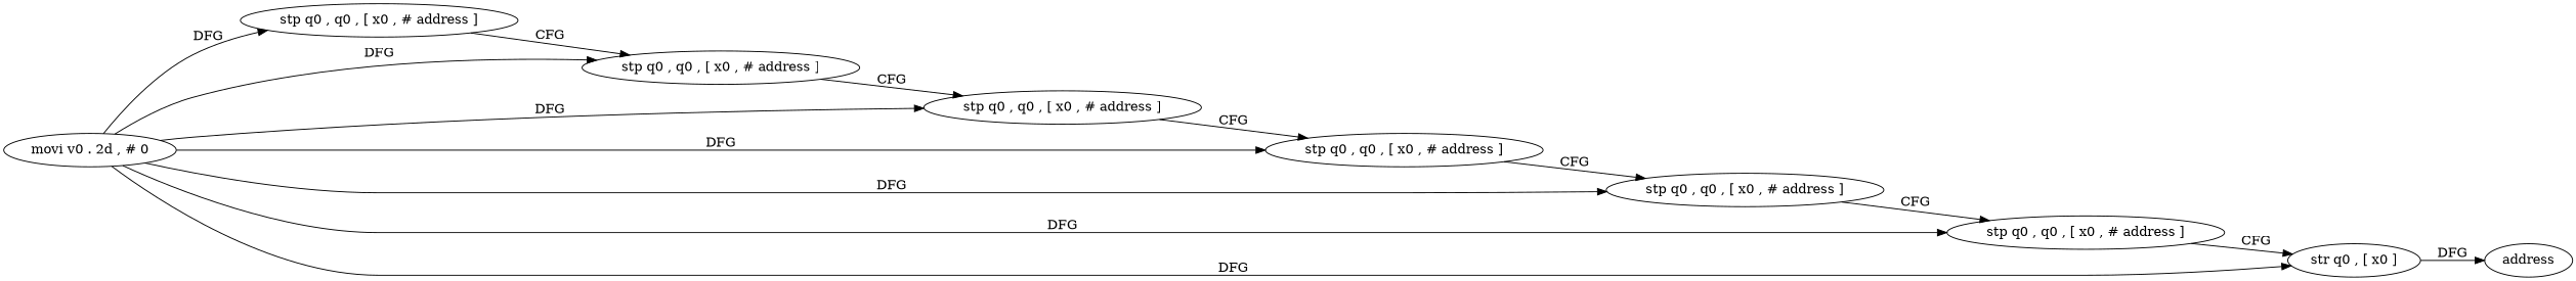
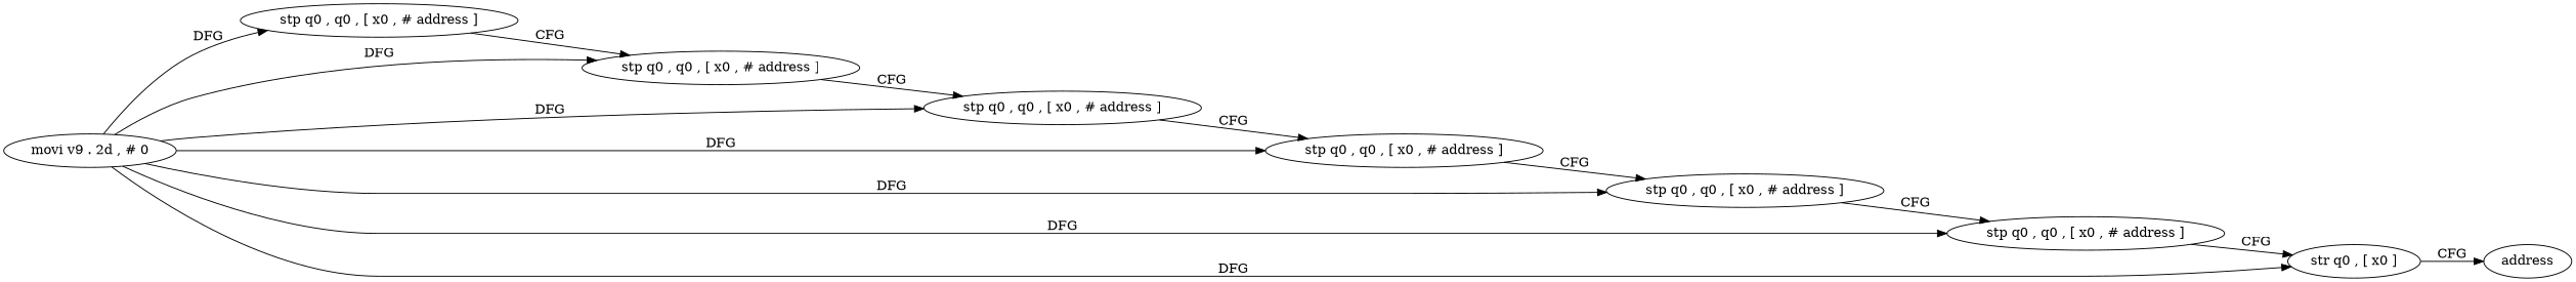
  digraph {
    rankdir=LR
-   n1 [label="movi v0 . 2d , # 0"]
+   n1 [label="movi v9 . 2d , # 0"]
    n2 [label="stp q0 , q0 , [ x0 , # address ]"]
    n3 [label="stp q0 , q0 , [ x0 , # address ]"]
    n4 [label="stp q0 , q0 , [ x0 , # address ]"]
    n5 [label="stp q0 , q0 , [ x0 , # address ]"]
    n6 [label="stp q0 , q0 , [ x0 , # address ]"]
    n7 [label="stp q0 , q0 , [ x0 , # address ]"]
    n8 [label="str q0 , [ x0 ]"]
    n9 [label=address]
    n1 -> n2 [label=DFG]
    n1 -> n3 [label=DFG]
    n1 -> n4 [label=DFG]
    n1 -> n5 [label=DFG]
    n1 -> n6 [label=DFG]
    n1 -> n7 [label=DFG]
    n1 -> n8 [label=DFG]
    n2 -> n3 [label=CFG]
    n3 -> n4 [label=CFG]
    n4 -> n5 [label=CFG]
    n5 -> n6 [label=CFG]
    n6 -> n7 [label=CFG]
    n7 -> n8 [label=CFG]
-   n8 -> n9 [label=DFG]
+   n8 -> n9 [label=CFG]
  }
